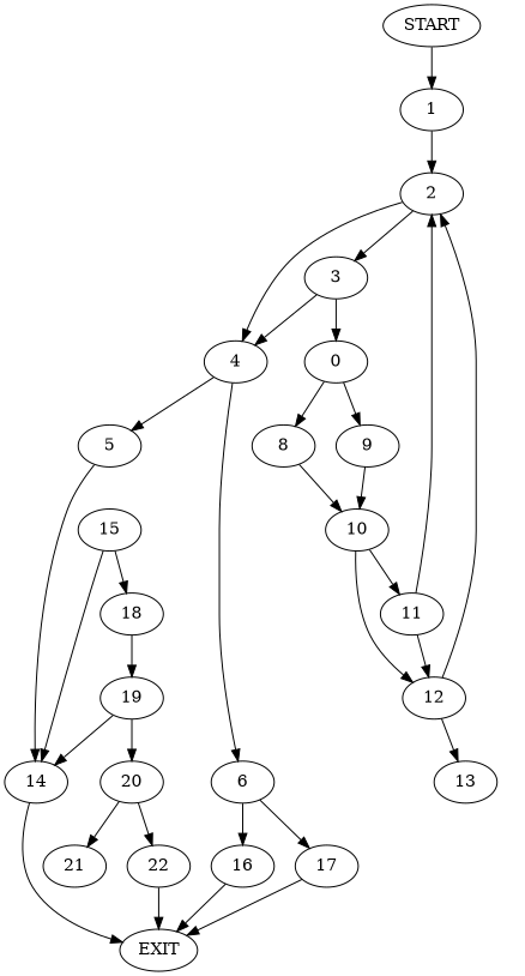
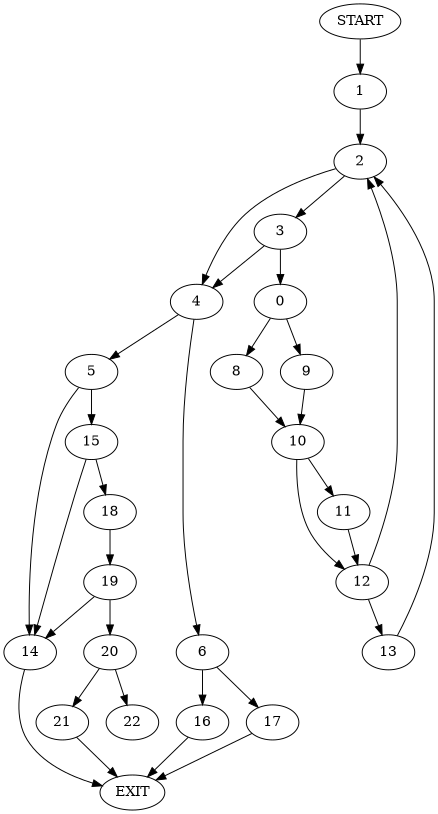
  digraph {
    n1 [label=START]
    1
    2
    n4 [label=EXIT]
    3
    4
    n7 [label=0]
    5
    6
    8
    9
    14
    15
    16
    17
    18
    10
    11
    12
    13
    19
    20
    21
    22
    n1 -> 1
    1 -> 2
    2 -> 3
    2 -> 4
    3 -> 4
    3 -> n7
    4 -> 5
    4 -> 6
    n7 -> 8
    n7 -> 9
    5 -> 14
+   5 -> 15
    6 -> 16
    6 -> 17
    8 -> 10
    9 -> 10
    14 -> n4
    15 -> 14
    15 -> 18
    16 -> n4
    17 -> n4
    18 -> 19
    10 -> 11
    10 -> 12
    11 -> 12
    12 -> 2
    12 -> 13
-   11 -> 2
+   13 -> 2
    19 -> 14
    19 -> 20
    20 -> 21
    20 -> 22
-   22 -> n4
+   21 -> n4
  }
